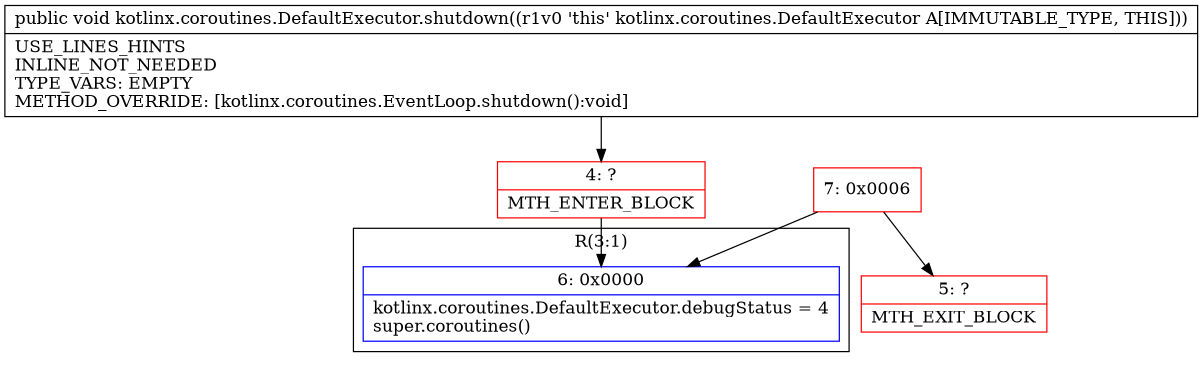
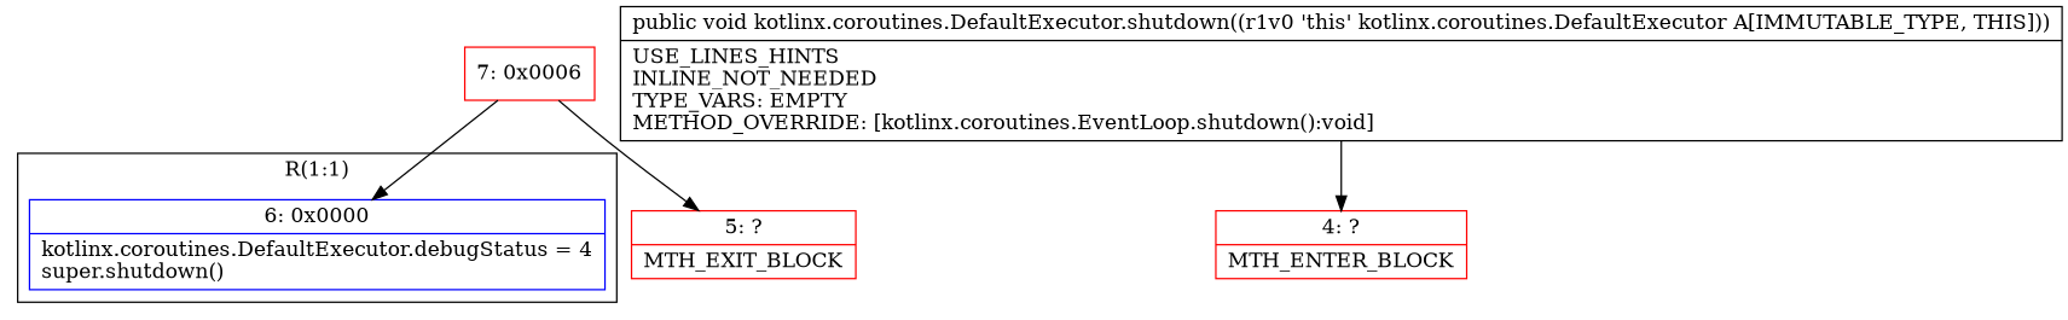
  digraph {
    node [color=red shape=record]
-   n1 [color=blue label="{6\:\ 0x0000|kotlinx.coroutines.DefaultExecutor.debugStatus = 4\lsuper.coroutines()\l}"]
+   n1 [color=blue label="{6\:\ 0x0000|kotlinx.coroutines.DefaultExecutor.debugStatus = 4\lsuper.shutdown()\l}"]
    n2 [label="{7\:\ 0x0006}"]
    n3 [label="{5\:\ ?|MTH_EXIT_BLOCK\l}"]
    n4 [label="{4\:\ ?|MTH_ENTER_BLOCK\l}"]
    n5 [label="{public void kotlinx.coroutines.DefaultExecutor.shutdown((r1v0 'this' kotlinx.coroutines.DefaultExecutor A[IMMUTABLE_TYPE, THIS]))  | USE_LINES_HINTS\lINLINE_NOT_NEEDED\lTYPE_VARS: EMPTY\lMETHOD_OVERRIDE: [kotlinx.coroutines.EventLoop.shutdown():void]\l}" color=""]
    subgraph cluster_1 {
-     label="R(3:1)"
+     label="R(1:1)"
      n1
    }
    n2 -> n1
    n2 -> n3
-   n4 -> n1
    n5 -> n4
  }
